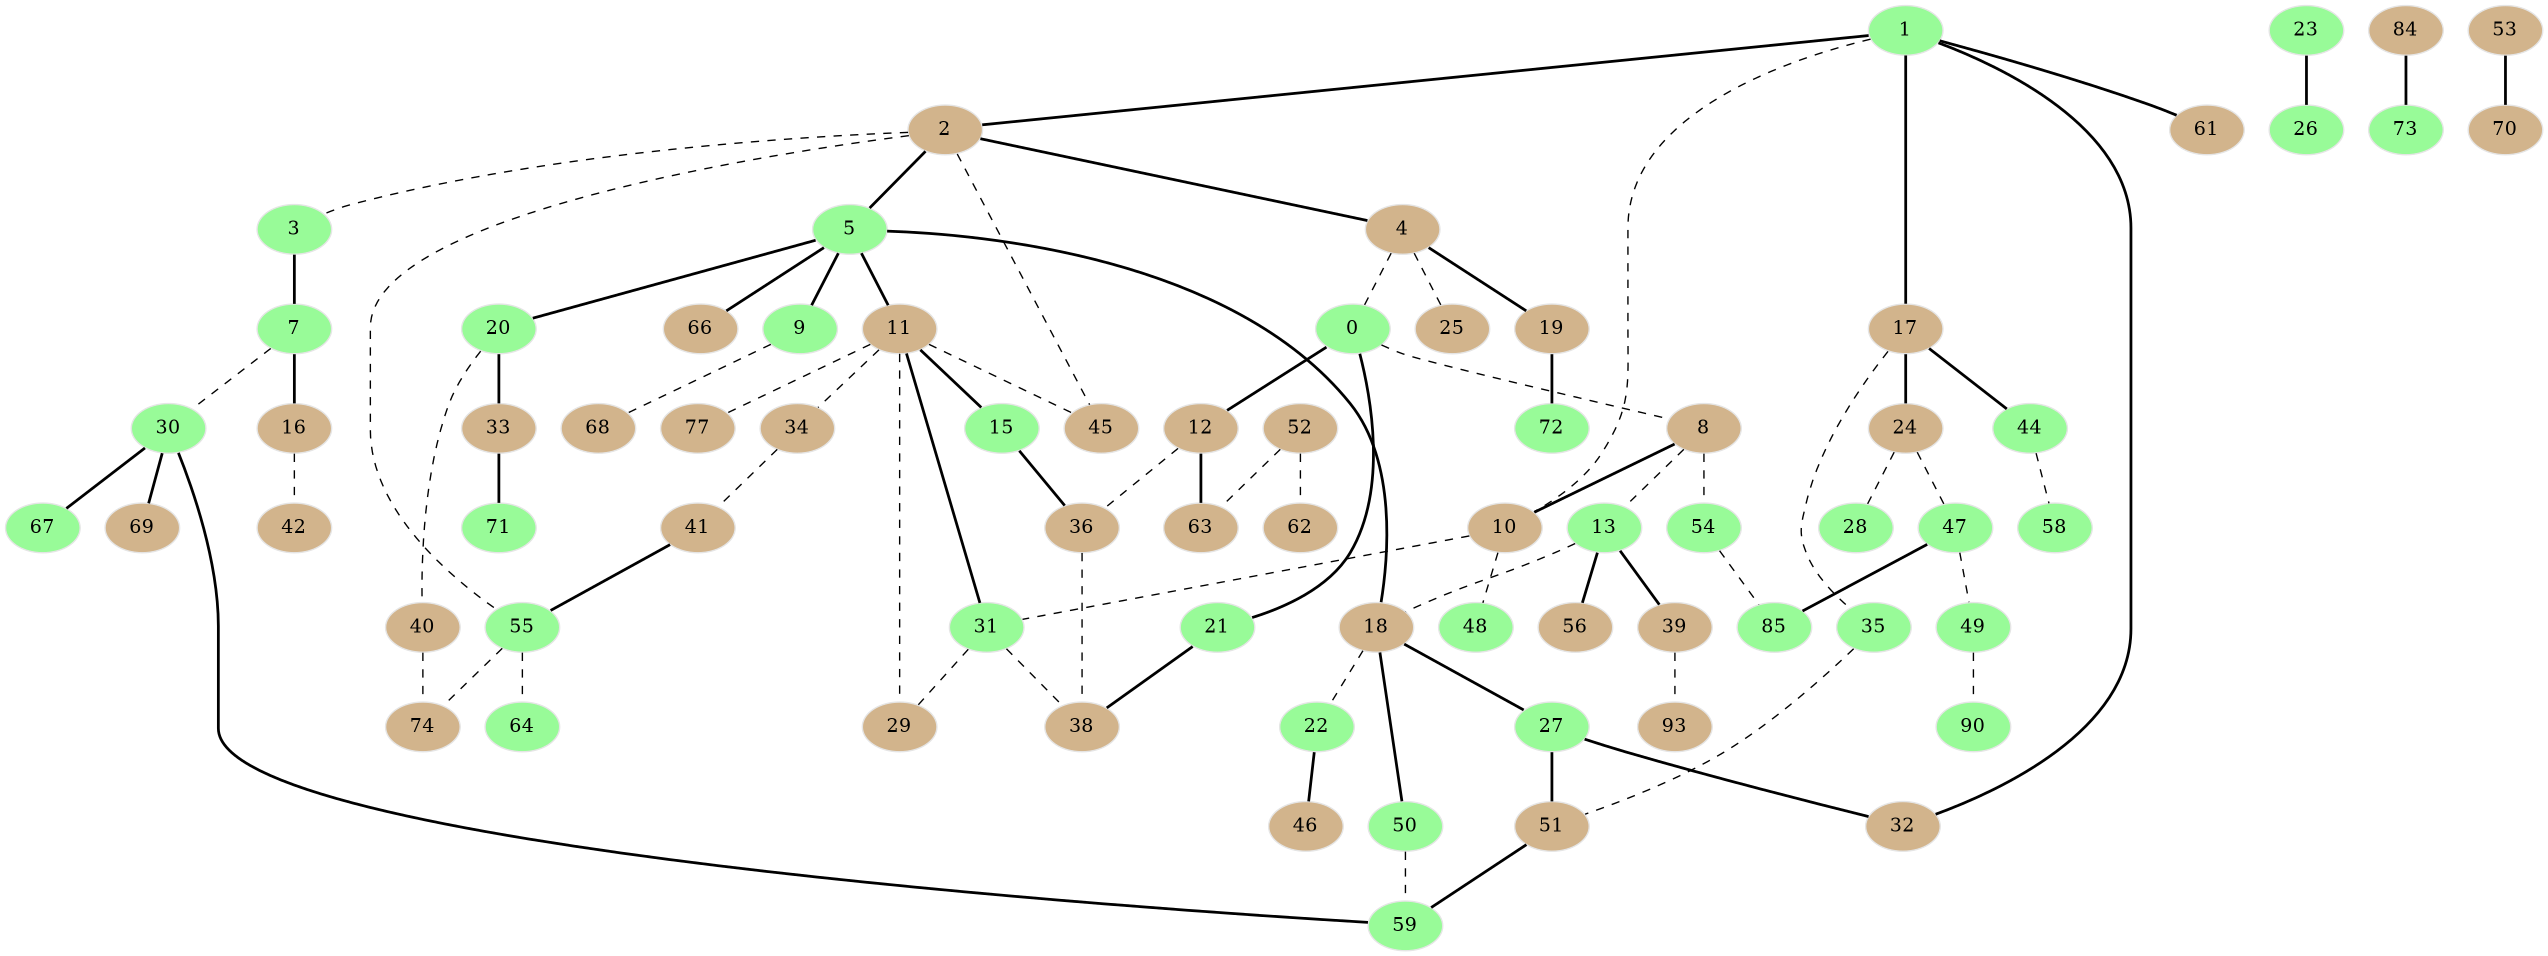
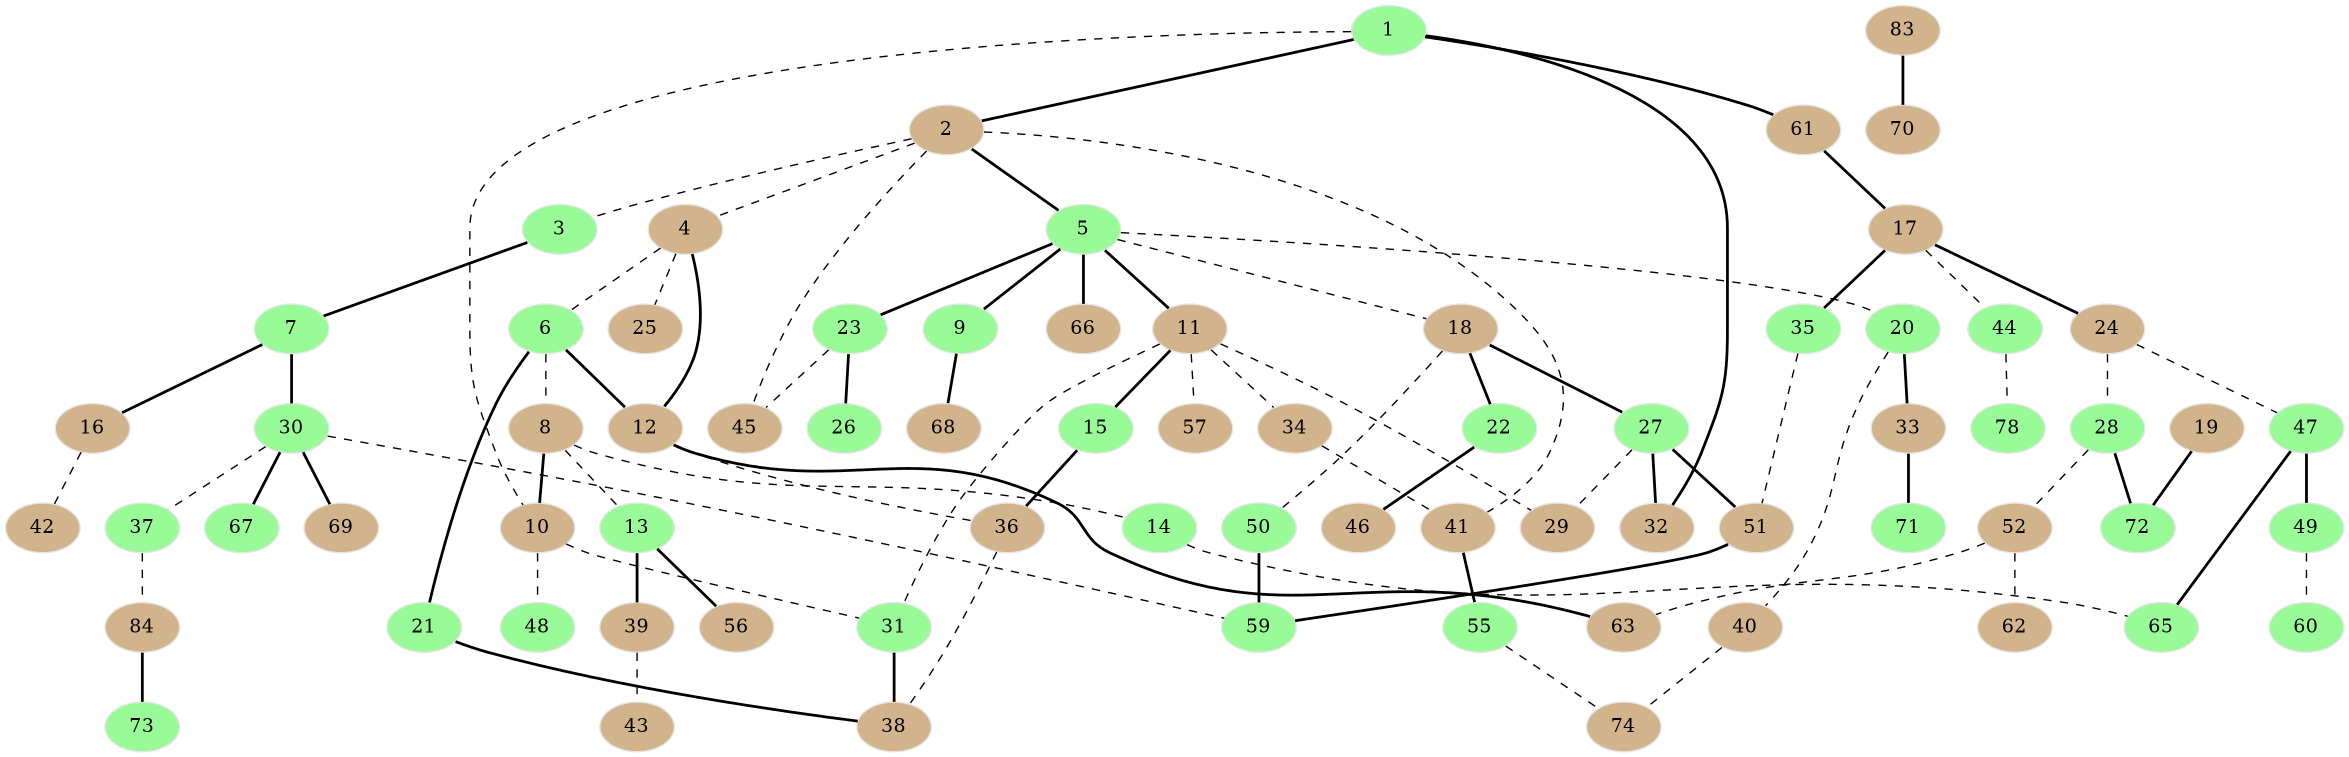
  graph {
    node [color=gray90 fillcolor=tan style=filled]
    edge [style=bold]
    1 [fillcolor=palegreen]
    2
    10
    17
    32
    61
    3 [fillcolor=palegreen]
    4
    5 [fillcolor=palegreen]
    45
    55 [fillcolor=palegreen]
    48 [fillcolor=palegreen]
    31 [fillcolor=palegreen]
    24
    35 [fillcolor=palegreen]
    44 [fillcolor=palegreen]
    7 [fillcolor=palegreen]
-   6 [fillcolor=palegreen label=0]
+   6 [fillcolor=palegreen]
    19
    25
    9 [fillcolor=palegreen]
    11
    18
    20 [fillcolor=palegreen]
    23 [fillcolor=palegreen]
    66
    74
-   64 [fillcolor=palegreen]
    16
    30 [fillcolor=palegreen]
    8
    12
    21 [fillcolor=palegreen]
    72 [fillcolor=palegreen]
    68
    15 [fillcolor=palegreen]
    29
    34
-   57 [label=77]
+   57
    22 [fillcolor=palegreen]
    27 [fillcolor=palegreen]
    50 [fillcolor=palegreen]
    33
    40
    26 [fillcolor=palegreen]
    13 [fillcolor=palegreen]
-   14 [fillcolor=palegreen label=54]
+   14 [fillcolor=palegreen]
    36
    63
    38
    42
+   37 [fillcolor=palegreen]
    59 [fillcolor=palegreen]
    67 [fillcolor=palegreen]
    69
    39
    56
-   65 [fillcolor=palegreen label=85]
+   65 [fillcolor=palegreen]
    41
-   43 [label=93]
+   43
    28 [fillcolor=palegreen]
    47 [fillcolor=palegreen]
    51
-   58 [fillcolor=palegreen]
+   58 [fillcolor=palegreen label=78]
    46
    71 [fillcolor=palegreen]
    52
    49 [fillcolor=palegreen]
    62
    n70 [label=84]
-   53
+   53 [label=83]
    70
    73 [fillcolor=palegreen]
-   60 [fillcolor=palegreen label=90]
+   60 [fillcolor=palegreen]
    1 -- 2
    1 -- 10 [style=dashed]
-   1 -- 17
+   61 -- 17
    1 -- 32
    1 -- 61
    2 -- 3 [style=dashed]
-   2 -- 4
+   2 -- 4 [style=dashed]
    2 -- 5
    2 -- 45 [style=dashed]
-   2 -- 55 [style=dashed]
+   2 -- 41 [style=dashed]
    10 -- 48 [style=dashed]
    10 -- 31 [style=dashed]
    17 -- 24
-   17 -- 35 [style=dashed]
-   17 -- 44
+   17 -- 35
+   17 -- 44 [style=dashed]
    3 -- 7
    4 -- 6 [style=dashed]
-   4 -- 19
+   4 -- 12
    4 -- 25 [style=dashed]
    5 -- 9
    5 -- 11
-   5 -- 18
-   5 -- 20
+   5 -- 18 [style=dashed]
+   5 -- 20 [style=dashed]
+   5 -- 23
    5 -- 66
    55 -- 74 [style=dashed]
-   55 -- 64 [style=dashed]
-   31 -- 38 [style=dashed]
+   31 -- 38
    24 -- 28 [style=dashed]
    24 -- 47 [style=dashed]
    35 -- 51 [style=dashed]
    44 -- 58 [style=dashed]
    7 -- 16
-   7 -- 30 [style=dashed]
+   7 -- 30
    6 -- 8 [style=dashed]
    6 -- 12
    6 -- 21
    19 -- 72
-   9 -- 68 [style=dashed]
-   11 -- 45 [style=dashed]
-   11 -- 31
+   9 -- 68
+   23 -- 45 [style=dashed]
+   11 -- 31 [style=dashed]
    11 -- 15
    11 -- 29 [style=dashed]
    11 -- 34 [style=dashed]
    11 -- 57 [style=dashed]
-   18 -- 22 [style=dashed]
+   18 -- 22
    18 -- 27
-   18 -- 50
+   18 -- 50 [style=dashed]
    20 -- 33
    20 -- 40 [style=dashed]
    23 -- 26
    16 -- 42 [style=dashed]
-   30 -- 59
+   30 -- 37 [style=dashed]
+   30 -- 59 [style=dashed]
    30 -- 67
    30 -- 69
    8 -- 10
    8 -- 13 [style=dashed]
    8 -- 14 [style=dashed]
    12 -- 36 [style=dashed]
    12 -- 63
    21 -- 38
    15 -- 36
    34 -- 41 [style=dashed]
    22 -- 46
    27 -- 32
-   31 -- 29 [style=dashed]
+   27 -- 29 [style=dashed]
    27 -- 51
-   50 -- 59 [style=dashed]
+   50 -- 59
    33 -- 71
    40 -- 74 [style=dashed]
-   13 -- 18 [style=dashed]
    13 -- 39
    13 -- 56
    14 -- 65 [style=dashed]
    36 -- 38 [style=dashed]
+   37 -- n70 [style=dashed]
    39 -- 43 [style=dashed]
    41 -- 55
+   28 -- 72
+   28 -- 52 [style=dashed]
    47 -- 65
-   47 -- 49 [style=dashed]
+   47 -- 49
    51 -- 59
    52 -- 63 [style=dashed]
    52 -- 62 [style=dashed]
    49 -- 60 [style=dashed]
    n70 -- 73
    53 -- 70
  }
